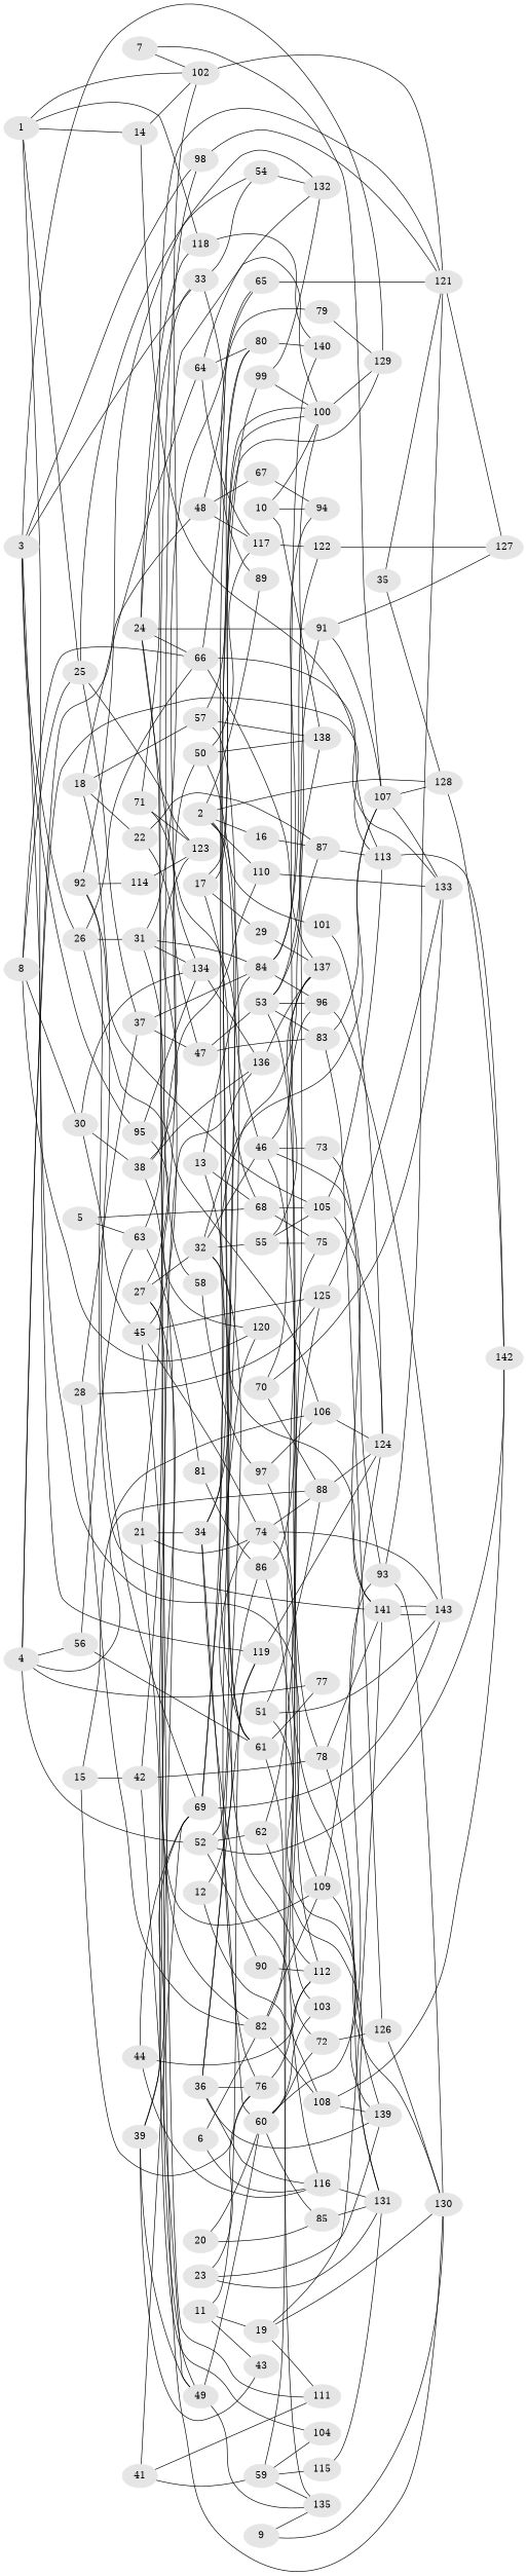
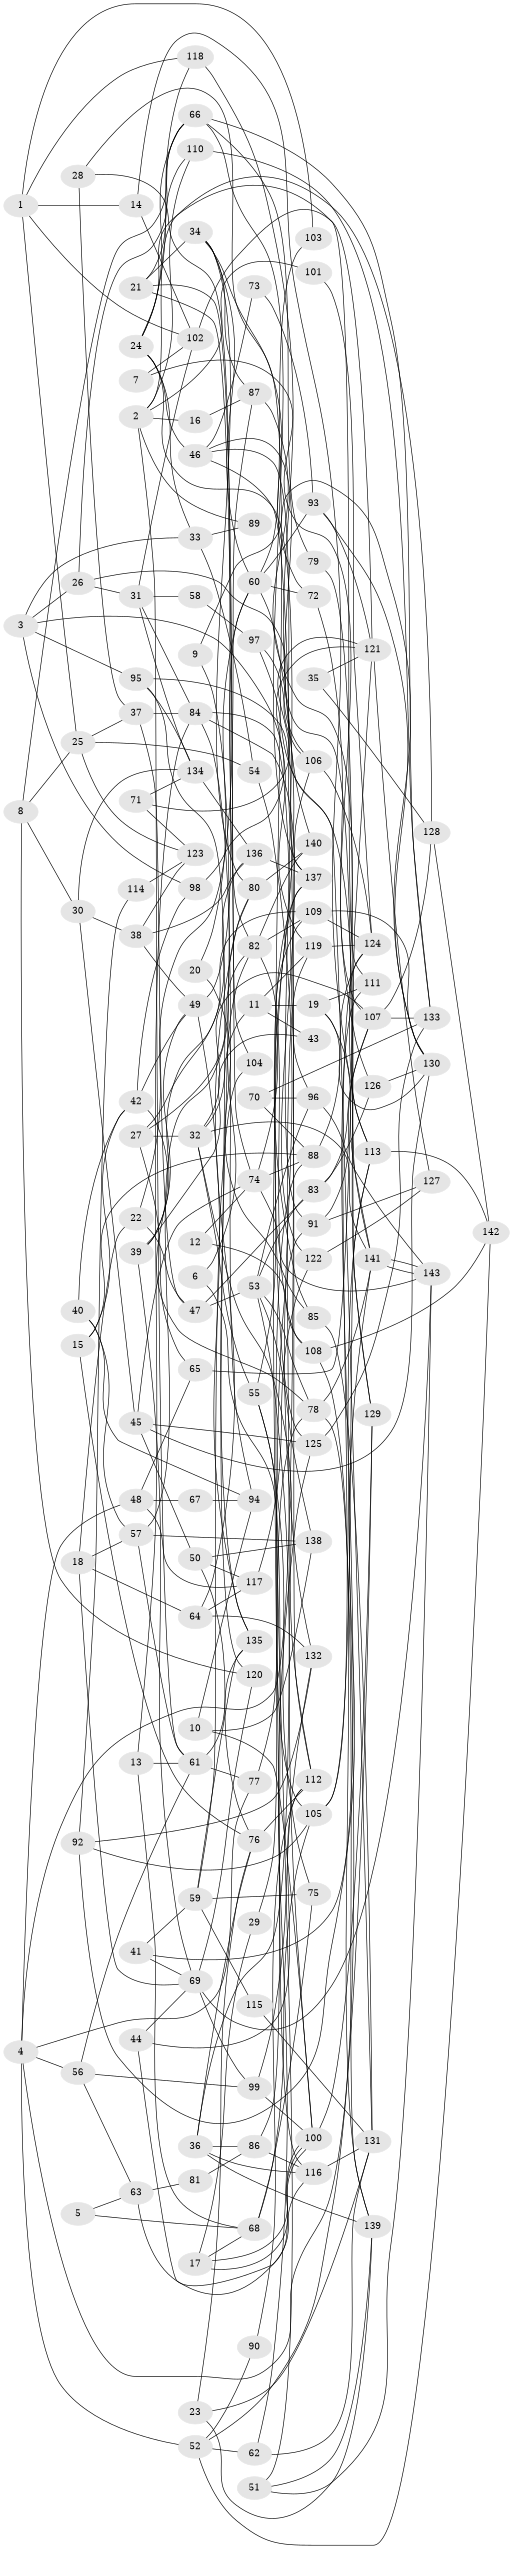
  graph {
    rankdir=LR
    node [color=gray90 style=filled]
    1
    14
    25
    102
    103
    118
    113
    37
    54
    123
    121
    140
    2
    16
    61
    89
    101
    110
    128
    87
    77
    135
    124
    133
    142
    3
    26
    33
    95
    98
    119
    129
    106
    66
    31
    120
    134
    4
    48
    52
    56
    65
    67
    117
    62
    90
    63
    99
    78
    5
    68
    100
    81
    75
    105
    6
    82
    116
    108
    109
    131
    7
    107
    8
    30
    38
    45
    137
    79
    9
    130
    10
    94
    138
    11
    19
    43
    111
    141
    12
    74
    88
    143
    139
    13
    84
    122
    96
    15
    42
    76
    49
    112
    17
    29
    18
    22
    57
    64
    69
    47
    80
    132
    20
    60
    85
    72
    93
    21
    34
    104
    53
    83
    127
    23
    24
    46
    91
    73
    58
    27
    32
    55
    28
    125
    136
    50
    97
    126
    35
    36
    86
    39
+   40
    41
    59
    115
    44
    51
    70
    71
    92
    114
    1 -- 14
    1 -- 25
    1 -- 102
    1 -- 103
    1 -- 118
    14 -- 102
    14 -- 113
    25 -- 37
    25 -- 54
    25 -- 123
    102 -- 121
    118 -- 140
    113 -- 142
    37 -- 84
    37 -- 47
    54 -- 132
    121 -- 127
    2 -- 16
    2 -- 61
    2 -- 89
    2 -- 101
    2 -- 110
    2 -- 128
    16 -- 87
    61 -- 77
    61 -- 135
    101 -- 124
    110 -- 133
    128 -- 142
    87 -- 113
+   77 -- 78
    3 -- 26
    3 -- 33
    3 -- 95
    3 -- 98
    3 -- 119
-   3 -- 129
+   95 -- 129
    26 -- 106
    26 -- 66
    26 -- 31
    33 -- 54
    33 -- 89
    95 -- 120
    95 -- 134
    98 -- 121
    119 -- 124
    106 -- 124
    66 -- 133
    66 -- 137
    66 -- 79
    31 -- 102
    31 -- 134
    31 -- 84
    31 -- 58
    134 -- 136
    4 -- 113
    4 -- 77
    4 -- 106
    4 -- 48
    4 -- 52
    4 -- 56
    48 -- 65
    48 -- 67
    48 -- 117
    52 -- 142
    52 -- 129
    52 -- 62
    52 -- 90
    56 -- 61
    56 -- 63
+   56 -- 99
    65 -- 121
    67 -- 94
    117 -- 122
    62 -- 131
    62 -- 125
    90 -- 112
    63 -- 100
    63 -- 81
    99 -- 100
    99 -- 132
    78 -- 141
    78 -- 139
    5 -- 63
    5 -- 68
    68 -- 75
    68 -- 105
    100 -- 129
    81 -- 86
    105 -- 113
    105 -- 124
    6 -- 82
    6 -- 116
    82 -- 140
    82 -- 108
    82 -- 109
    116 -- 131
    108 -- 142
    108 -- 139
    109 -- 124
    109 -- 130
    7 -- 102
    7 -- 107
    107 -- 128
    107 -- 133
    8 -- 25
    8 -- 66
    8 -- 120
    8 -- 30
    30 -- 134
    30 -- 38
    30 -- 45
    38 -- 123
    38 -- 49
    38 -- 136
    45 -- 130
    45 -- 74
    45 -- 125
    45 -- 50
    79 -- 129
    9 -- 135
    9 -- 130
    10 -- 100
    10 -- 94
    10 -- 138
    11 -- 119
    11 -- 19
    11 -- 43
    19 -- 130
    19 -- 111
    19 -- 141
    141 -- 143
    141 -- 143
    12 -- 108
    12 -- 74
    74 -- 109
    74 -- 88
    74 -- 143
    88 -- 124
    13 -- 61
    13 -- 68
    13 -- 84
    84 -- 94
    84 -- 122
    84 -- 96
    122 -- 127
    96 -- 143
    15 -- 88
    15 -- 42
    15 -- 76
    42 -- 98
    42 -- 78
    42 -- 49
    76 -- 112
    49 -- 135
    49 -- 60
    17 -- 68
    17 -- 100
    17 -- 100
    17 -- 29
    29 -- 137
    18 -- 22
    18 -- 57
    18 -- 64
    18 -- 69
    22 -- 87
    22 -- 47
    57 -- 61
    57 -- 138
    57 -- 80
    64 -- 117
    64 -- 80
    64 -- 132
    69 -- 120
    69 -- 99
    69 -- 143
    47 -- 53
    47 -- 83
    80 -- 140
    20 -- 60
    20 -- 85
    60 -- 103
    60 -- 85
    60 -- 72
    60 -- 93
    85 -- 131
    72 -- 126
    93 -- 121
    93 -- 130
    21 -- 110
    21 -- 74
    21 -- 34
    21 -- 104
    34 -- 87
    34 -- 80
    34 -- 60
    34 -- 72
    53 -- 78
    53 -- 100
    53 -- 138
    53 -- 96
    53 -- 83
    83 -- 107
    83 -- 126
    23 -- 131
    23 -- 139
    23 -- 76
    24 -- 118
    24 -- 33
    24 -- 66
    24 -- 111
    24 -- 46
    24 -- 91
    46 -- 137
    46 -- 141
    46 -- 112
    46 -- 73
    91 -- 107
    91 -- 127
    73 -- 93
    58 -- 97
    27 -- 65
    27 -- 82
    27 -- 109
    27 -- 32
    32 -- 107
    32 -- 141
    32 -- 112
-   32 -- 46
+   32 -- 11
    32 -- 55
    55 -- 75
    55 -- 105
    55 -- 137
    28 -- 37
    28 -- 82
    28 -- 125
    125 -- 133
    136 -- 137
    50 -- 117
    50 -- 138
    50 -- 76
    97 -- 106
    97 -- 131
    126 -- 130
    35 -- 121
    35 -- 128
    36 -- 119
    36 -- 116
    36 -- 139
    36 -- 76
    36 -- 86
    86 -- 116
    86 -- 91
    39 -- 43
    39 -- 49
    39 -- 69
    39 -- 136
+   40 -- 94
+   40 -- 42
+   40 -- 57
    41 -- 111
    41 -- 69
    41 -- 59
    59 -- 135
    59 -- 75
    59 -- 104
    59 -- 115
    115 -- 131
    44 -- 116
    44 -- 112
    44 -- 69
    51 -- 88
    51 -- 143
    51 -- 139
    70 -- 133
    70 -- 88
    70 -- 96
    71 -- 123
    71 -- 121
    71 -- 134
    92 -- 105
    92 -- 141
    92 -- 132
    92 -- 114
    114 -- 123
  }
